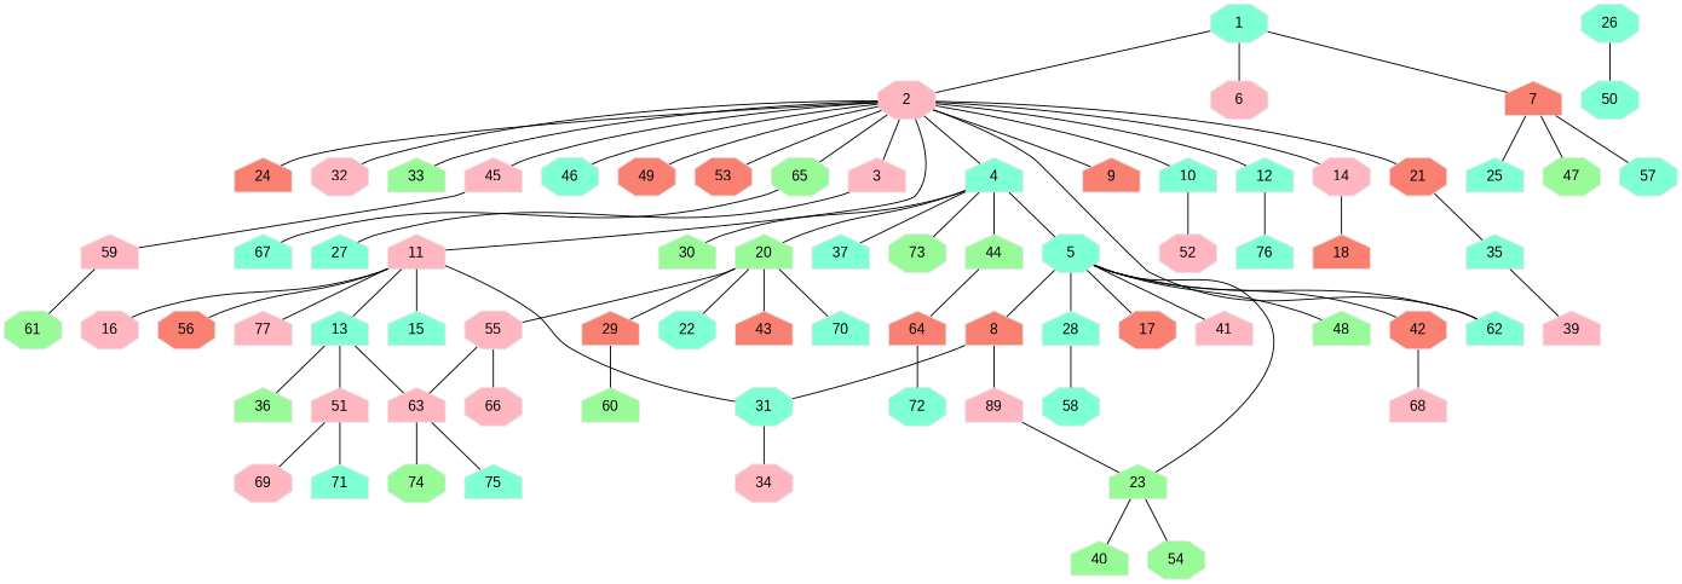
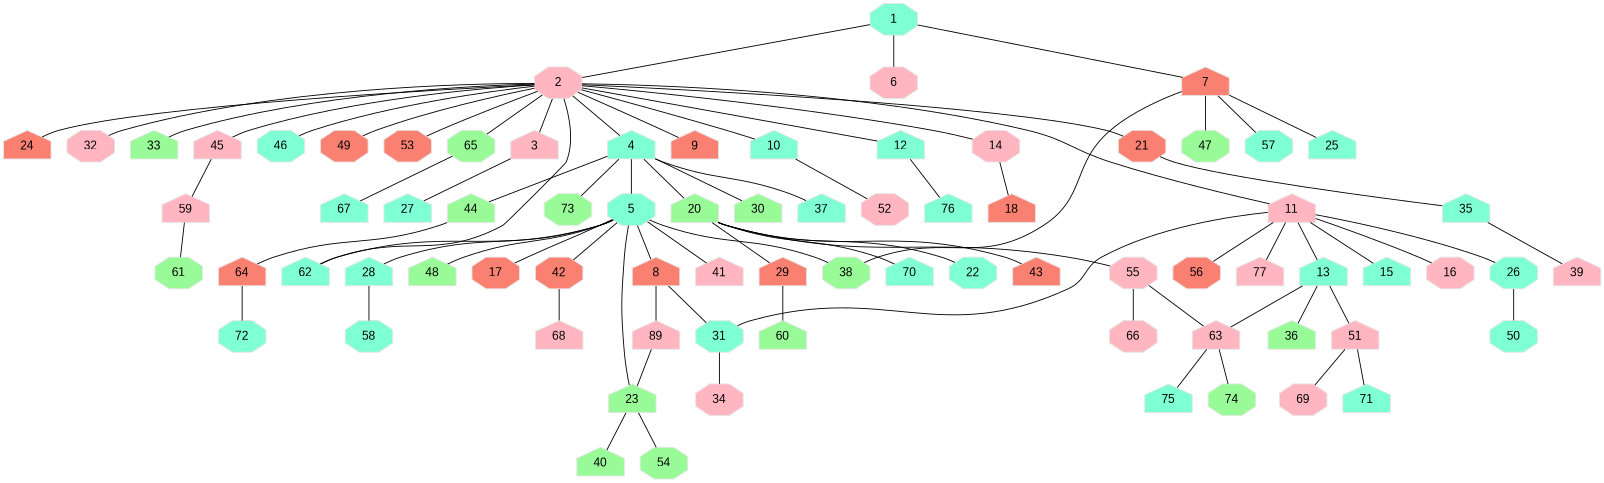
  graph {
    fontname="Liberation Sans"
    node [color=gray90 fillcolor=aquamarine fontname="Liberation Sans" shape=house style=filled]
    edge [fontname="Liberation Sans"]
    1 [shape=octagon]
    2 [fillcolor=lightpink shape=octagon]
    6 [fillcolor=lightpink shape=octagon]
    7 [fillcolor=salmon]
    3 [fillcolor=lightpink]
    4
    9 [fillcolor=salmon]
    10
    11 [fillcolor=lightpink]
    12
    14 [fillcolor=lightpink shape=octagon]
    21 [fillcolor=salmon shape=octagon]
    24 [fillcolor=salmon]
    32 [fillcolor=lightpink shape=octagon]
    33 [fillcolor=palegreen]
    45 [fillcolor=lightpink]
    46 [shape=octagon]
    49 [fillcolor=salmon shape=octagon]
    53 [fillcolor=salmon shape=octagon]
    62
    65 [fillcolor=palegreen shape=octagon]
+   38 [fillcolor=palegreen shape=octagon]
    25
    47 [fillcolor=palegreen shape=octagon]
    57 [shape=octagon]
    27
    5 [shape=octagon]
    20 [fillcolor=palegreen]
    30 [fillcolor=palegreen]
    37
    44 [fillcolor=palegreen]
    73 [fillcolor=palegreen shape=octagon]
    52 [fillcolor=lightpink shape=octagon]
    31 [shape=octagon]
    13
    15
    16 [fillcolor=lightpink shape=octagon]
    26 [shape=octagon]
    56 [fillcolor=salmon shape=octagon]
    77 [fillcolor=lightpink]
    76
    18 [fillcolor=salmon]
    35
    59 [fillcolor=lightpink]
    67
    8 [fillcolor=salmon]
    17 [fillcolor=salmon shape=octagon]
    23 [fillcolor=palegreen]
    28
    41 [fillcolor=lightpink]
    42 [fillcolor=salmon shape=octagon]
    48 [fillcolor=palegreen]
    22 [shape=octagon]
    29 [fillcolor=salmon]
    43 [fillcolor=salmon]
    55 [fillcolor=lightpink shape=octagon]
    70
    64 [fillcolor=salmon]
    n59 [fillcolor=lightpink label=89]
    40 [fillcolor=palegreen]
    54 [fillcolor=palegreen shape=octagon]
    58 [shape=octagon]
    68 [fillcolor=lightpink]
    34 [fillcolor=lightpink shape=octagon]
    36 [fillcolor=palegreen]
    51 [fillcolor=lightpink]
    63 [fillcolor=lightpink]
    50 [shape=octagon]
    69 [fillcolor=lightpink shape=octagon]
    71
    74 [fillcolor=palegreen shape=octagon]
    75
    60 [fillcolor=palegreen]
    66 [fillcolor=lightpink shape=octagon]
    39 [fillcolor=lightpink]
    72 [shape=octagon]
    61 [fillcolor=palegreen shape=octagon]
    1 -- 2
    1 -- 6
    1 -- 7
    2 -- 3
    2 -- 4
    2 -- 9
    2 -- 10
    2 -- 11
    2 -- 12
    2 -- 14
    2 -- 21
    2 -- 24
    2 -- 32
    2 -- 33
    2 -- 45
    2 -- 46
    2 -- 49
    2 -- 53
    2 -- 62
    2 -- 65
+   7 -- 38
    7 -- 25
    7 -- 47
    7 -- 57
    3 -- 27
    4 -- 5
    4 -- 20
    4 -- 30
    4 -- 37
    4 -- 44
    4 -- 73
    10 -- 52
    11 -- 31
    11 -- 13
    11 -- 15
    11 -- 16
+   11 -- 26
    11 -- 56
    11 -- 77
    12 -- 76
    14 -- 18
    21 -- 35
    45 -- 59
    65 -- 67
    5 -- 62
+   5 -- 38
    5 -- 8
    5 -- 17
    5 -- 23
    5 -- 28
    5 -- 41
    5 -- 42
    5 -- 48
    20 -- 22
    20 -- 29
    20 -- 43
    20 -- 55
    20 -- 70
    44 -- 64
    31 -- 34
    13 -- 36
    13 -- 51
    13 -- 63
    26 -- 50
    35 -- 39
    59 -- 61
    8 -- 31
    8 -- n59
    23 -- 40
    23 -- 54
    28 -- 58
    42 -- 68
    29 -- 60
    55 -- 63
    55 -- 66
    64 -- 72
    n59 -- 23
    51 -- 69
    51 -- 71
    63 -- 74
    63 -- 75
  }
